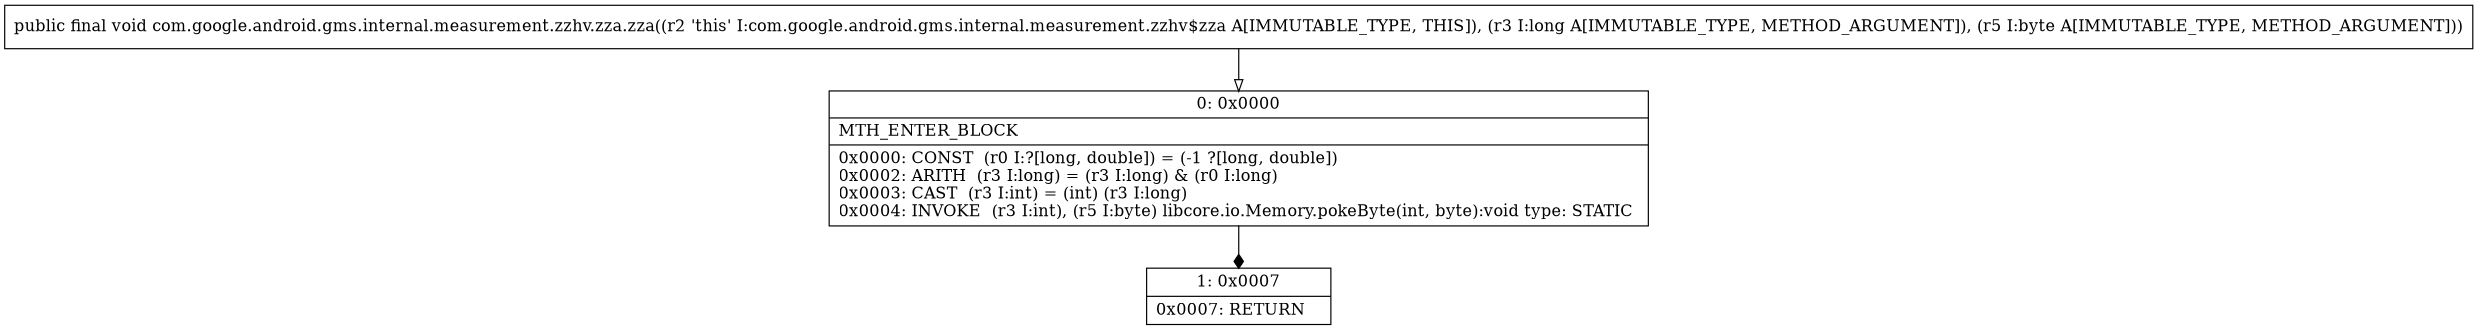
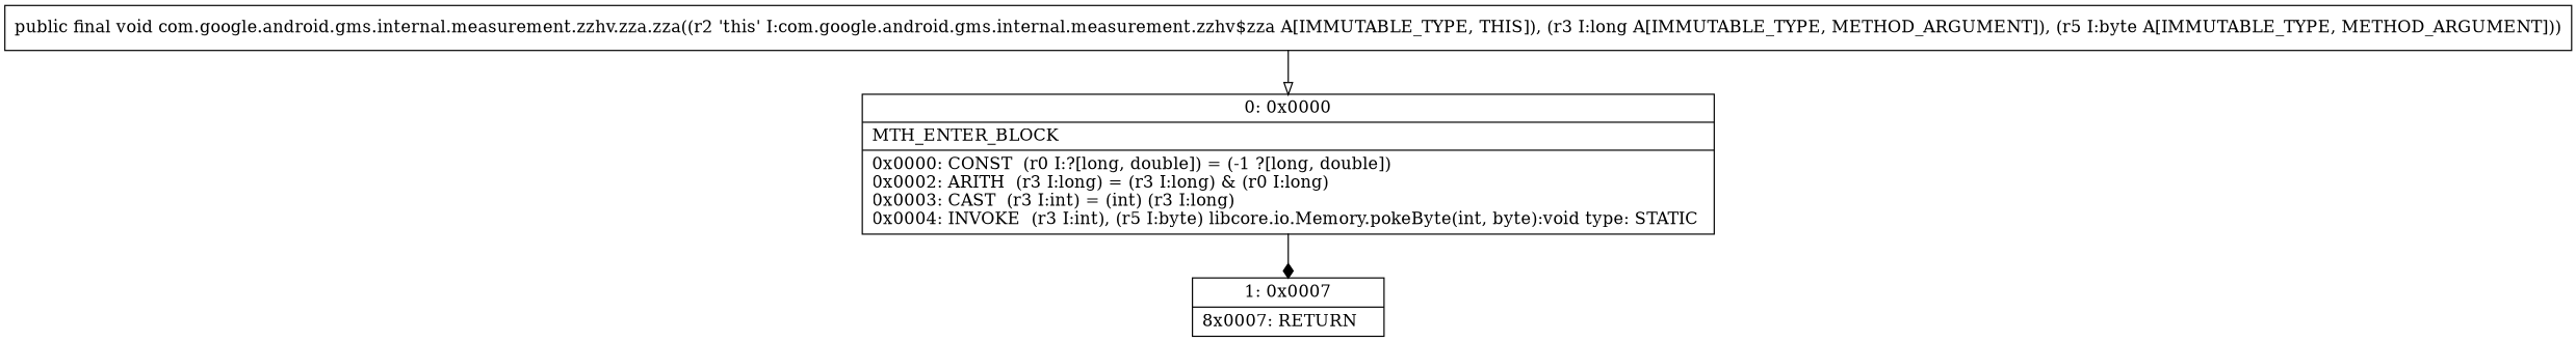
  digraph {
    node [shape=record]
    n1 [label="{0\:\ 0x0000|MTH_ENTER_BLOCK\l|0x0000: CONST  (r0 I:?[long, double]) = (\-1 ?[long, double]) \l0x0002: ARITH  (r3 I:long) = (r3 I:long) & (r0 I:long) \l0x0003: CAST  (r3 I:int) = (int) (r3 I:long) \l0x0004: INVOKE  (r3 I:int), (r5 I:byte) libcore.io.Memory.pokeByte(int, byte):void type: STATIC \l}"]
-   n2 [label="{1\:\ 0x0007|0x0007: RETURN   \l}"]
+   n2 [label="{1\:\ 0x0007|8x0007: RETURN   \l}"]
    n3 [label="{public final void com.google.android.gms.internal.measurement.zzhv.zza.zza((r2 'this' I:com.google.android.gms.internal.measurement.zzhv$zza A[IMMUTABLE_TYPE, THIS]), (r3 I:long A[IMMUTABLE_TYPE, METHOD_ARGUMENT]), (r5 I:byte A[IMMUTABLE_TYPE, METHOD_ARGUMENT])) }"]
    n1 -> n2 [arrowhead=diamond]
    n3 -> n1 [arrowhead=onormal]
  }
